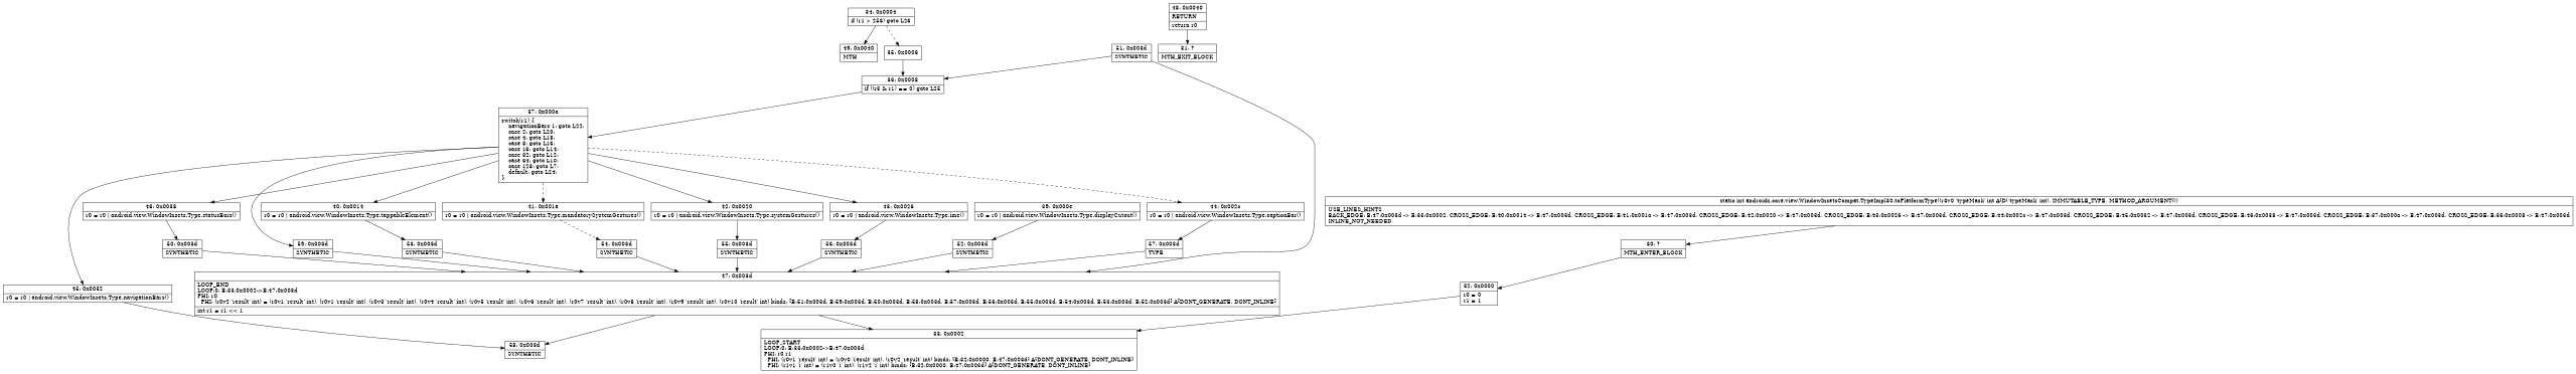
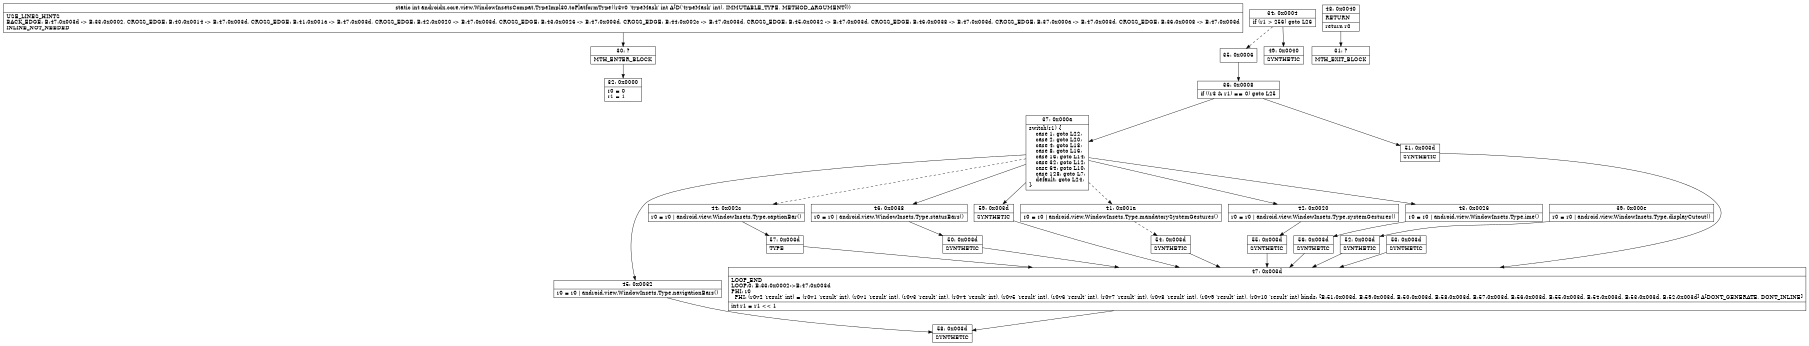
  digraph {
    node [shape=record]
    n1 [label="{30\:\ ?|MTH_ENTER_BLOCK\l}"]
    n2 [label="{32\:\ 0x0000|r0 = 0\lr1 = 1\l}"]
-   n3 [label="{33\:\ 0x0002|LOOP_START\lLOOP:0: B:33:0x0002\-\>B:47:0x003d\lPHI: r0 r1 \l  PHI: (r0v1 'result' int) = (r0v0 'result' int), (r0v2 'result' int) binds: [B:32:0x0000, B:47:0x003d] A[DONT_GENERATE, DONT_INLINE]\l  PHI: (r1v1 'i' int) = (r1v0 'i' int), (r1v2 'i' int) binds: [B:32:0x0000, B:47:0x003d] A[DONT_GENERATE, DONT_INLINE]\l}"]
    n4 [label="{34\:\ 0x0004|if (r1 \> 256) goto L26\l}"]
    n5 [label="{35\:\ 0x0006}"]
-   n6 [label="{49\:\ 0x0040|MTH\l}"]
+   n6 [label="{49\:\ 0x0040|SYNTHETIC\l}"]
    n7 [label="{36\:\ 0x0008|if ((r3 & r1) == 0) goto L25\l}"]
-   n8 [label="{37\:\ 0x000a|switch(r1) \{\l    navigationBars 1: goto L22;\l    case 2: goto L20;\l    case 4: goto L18;\l    case 8: goto L16;\l    case 16: goto L14;\l    case 32: goto L12;\l    case 64: goto L10;\l    case 128: goto L7;\l    default: goto L24;\l\}\l}"]
+   n8 [label="{37\:\ 0x000a|switch(r1) \{\l    case 1: goto L22;\l    case 2: goto L20;\l    case 4: goto L18;\l    case 8: goto L16;\l    case 16: goto L14;\l    case 32: goto L12;\l    case 64: goto L10;\l    case 128: goto L7;\l    default: goto L24;\l\}\l}"]
    n9 [label="{51\:\ 0x003d|SYNTHETIC\l}"]
-   n10 [label="{40\:\ 0x0014|r0 = r0 \| android.view.WindowInsets.Type.tappableElement()\l}"]
    n11 [label="{41\:\ 0x001a|r0 = r0 \| android.view.WindowInsets.Type.mandatorySystemGestures()\l}"]
    n12 [label="{42\:\ 0x0020|r0 = r0 \| android.view.WindowInsets.Type.systemGestures()\l}"]
    n13 [label="{43\:\ 0x0026|r0 = r0 \| android.view.WindowInsets.Type.ime()\l}"]
    n14 [label="{44\:\ 0x002c|r0 = r0 \| android.view.WindowInsets.Type.captionBar()\l}"]
    n15 [label="{45\:\ 0x0032|r0 = r0 \| android.view.WindowInsets.Type.navigationBars()\l}"]
    n16 [label="{46\:\ 0x0038|r0 = r0 \| android.view.WindowInsets.Type.statusBars()\l}"]
    n17 [label="{59\:\ 0x003d|SYNTHETIC\l}"]
    n18 [label="{47\:\ 0x003d|LOOP_END\lLOOP:0: B:33:0x0002\-\>B:47:0x003d\lPHI: r0 \l  PHI: (r0v2 'result' int) = (r0v1 'result' int), (r0v1 'result' int), (r0v3 'result' int), (r0v4 'result' int), (r0v5 'result' int), (r0v6 'result' int), (r0v7 'result' int), (r0v8 'result' int), (r0v9 'result' int), (r0v10 'result' int) binds: [B:51:0x003d, B:59:0x003d, B:50:0x003d, B:58:0x003d, B:57:0x003d, B:56:0x003d, B:55:0x003d, B:54:0x003d, B:53:0x003d, B:52:0x003d] A[DONT_GENERATE, DONT_INLINE]\l|int r1 = r1 \<\< 1\l}"]
    n19 [label="{39\:\ 0x000e|r0 = r0 \| android.view.WindowInsets.Type.displayCutout()\l}"]
    n20 [label="{52\:\ 0x003d|SYNTHETIC\l}"]
    n21 [label="{53\:\ 0x003d|SYNTHETIC\l}"]
    n22 [label="{54\:\ 0x003d|SYNTHETIC\l}"]
    n23 [label="{55\:\ 0x003d|SYNTHETIC\l}"]
    n24 [label="{56\:\ 0x003d|SYNTHETIC\l}"]
    n25 [label="{57\:\ 0x003d|TYPE\l}"]
    n26 [label="{58\:\ 0x003d|SYNTHETIC\l}"]
    n27 [label="{50\:\ 0x003d|SYNTHETIC\l}"]
    n28 [label="{48\:\ 0x0040|RETURN\l|return r0\l}"]
    n29 [label="{31\:\ ?|MTH_EXIT_BLOCK\l}"]
    n30 [label="{static int androidx.core.view.WindowInsetsCompat.TypeImpl30.toPlatformType((r3v0 'typeMask' int A[D('typeMask' int), IMMUTABLE_TYPE, METHOD_ARGUMENT]))  | USE_LINES_HINTS\lBACK_EDGE: B:47:0x003d \-\> B:33:0x0002, CROSS_EDGE: B:40:0x0014 \-\> B:47:0x003d, CROSS_EDGE: B:41:0x001a \-\> B:47:0x003d, CROSS_EDGE: B:42:0x0020 \-\> B:47:0x003d, CROSS_EDGE: B:43:0x0026 \-\> B:47:0x003d, CROSS_EDGE: B:44:0x002c \-\> B:47:0x003d, CROSS_EDGE: B:45:0x0032 \-\> B:47:0x003d, CROSS_EDGE: B:46:0x0038 \-\> B:47:0x003d, CROSS_EDGE: B:37:0x000a \-\> B:47:0x003d, CROSS_EDGE: B:36:0x0008 \-\> B:47:0x003d\lINLINE_NOT_NEEDED\l}"]
    n1 -> n2
-   n2 -> n3
    n4 -> n5 [style=dashed]
    n4 -> n6
    n5 -> n7
    n7 -> n8 [style=solid]
-   n9 -> n7
-   n8 -> n10
+   n7 -> n9
    n8 -> n11 [style=dashed]
    n8 -> n12
    n8 -> n13
    n8 -> n14 [style=dashed]
    n8 -> n15
    n8 -> n16
    n8 -> n17
    n9 -> n18
-   n10 -> n21
    n11 -> n22 [style=dashed]
    n12 -> n23
    n13 -> n24
    n14 -> n25
    n15 -> n26
    n16 -> n27
    n17 -> n18
-   n18 -> n3
    n18 -> n26
    n19 -> n20
    n20 -> n18
    n21 -> n18
    n22 -> n18
    n23 -> n18
    n24 -> n18
    n25 -> n18
    n27 -> n18
    n28 -> n29
    n30 -> n1
  }
